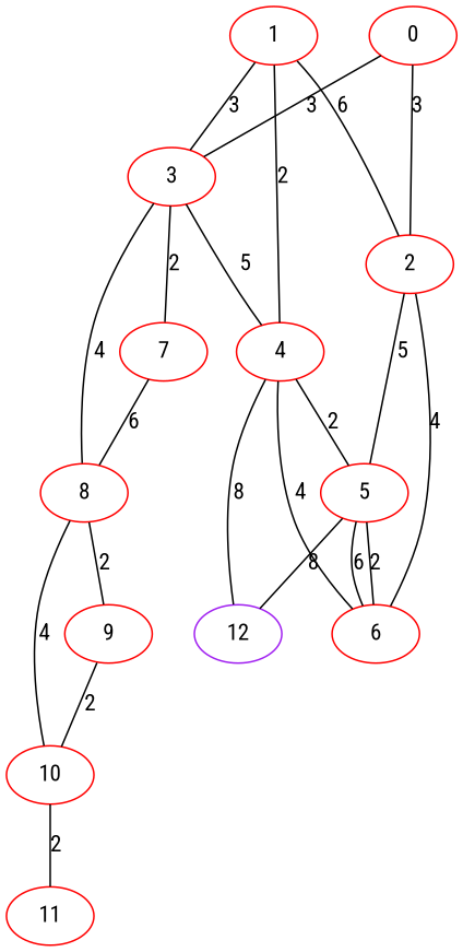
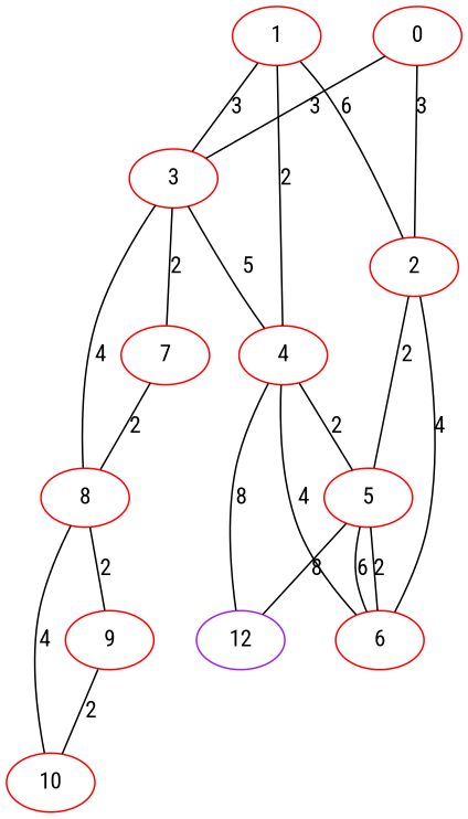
  graph {
    fontname="Roboto Condensed"
    node [color=red fontname="Roboto Condensed" weight=1]
    edge [fontname="Roboto Condensed"]
    0
    2
    3
    1
    4
    5
    6
    7
    8
    12 [color=purple weight=4]
    9
    10
-   11
    0 -- 2 [label=3]
    0 -- 3 [label=3]
-   2 -- 5 [label=5]
+   2 -- 5 [label=2]
    2 -- 6 [label=4]
    3 -- 4 [label=5]
    3 -- 7 [label=2]
    3 -- 8 [label=4]
    1 -- 2 [label=6]
    1 -- 3 [label=3]
    1 -- 4 [label=2]
    4 -- 5 [label=2]
    4 -- 6 [label=4]
    4 -- 12 [label=8]
    5 -- 6 [label=2]
    5 -- 6 [label=6]
    5 -- 12 [label=8]
-   7 -- 8 [label=6]
+   7 -- 8 [label=2]
    8 -- 9 [label=2]
    8 -- 10 [label=4]
    9 -- 10 [label=2]
-   10 -- 11 [label=2]
  }
